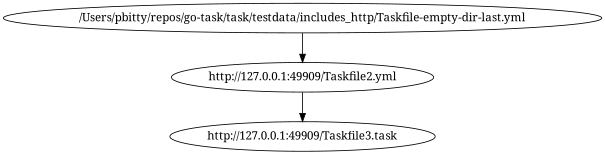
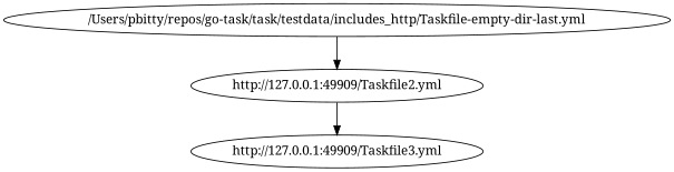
  strict digraph {
    fontname="Noto Serif"
    node [weight=0 fontname="Noto Serif"]
    edge [fontname="Noto Serif"]
    "http://127.0.0.1:49909/Taskfile2.yml"
-   "http://127.0.0.1:49909/Taskfile3.yml" [label="http://127.0.0.1:49909/Taskfile3.task"]
+   "http://127.0.0.1:49909/Taskfile3.yml"
    "/Users/pbitty/repos/go-task/task/testdata/includes_http/Taskfile-empty-dir-last.yml"
    "http://127.0.0.1:49909/Taskfile2.yml" -> "http://127.0.0.1:49909/Taskfile3.yml" [weight=2]
    "/Users/pbitty/repos/go-task/task/testdata/includes_http/Taskfile-empty-dir-last.yml" -> "http://127.0.0.1:49909/Taskfile2.yml" [weight=3]
  }
